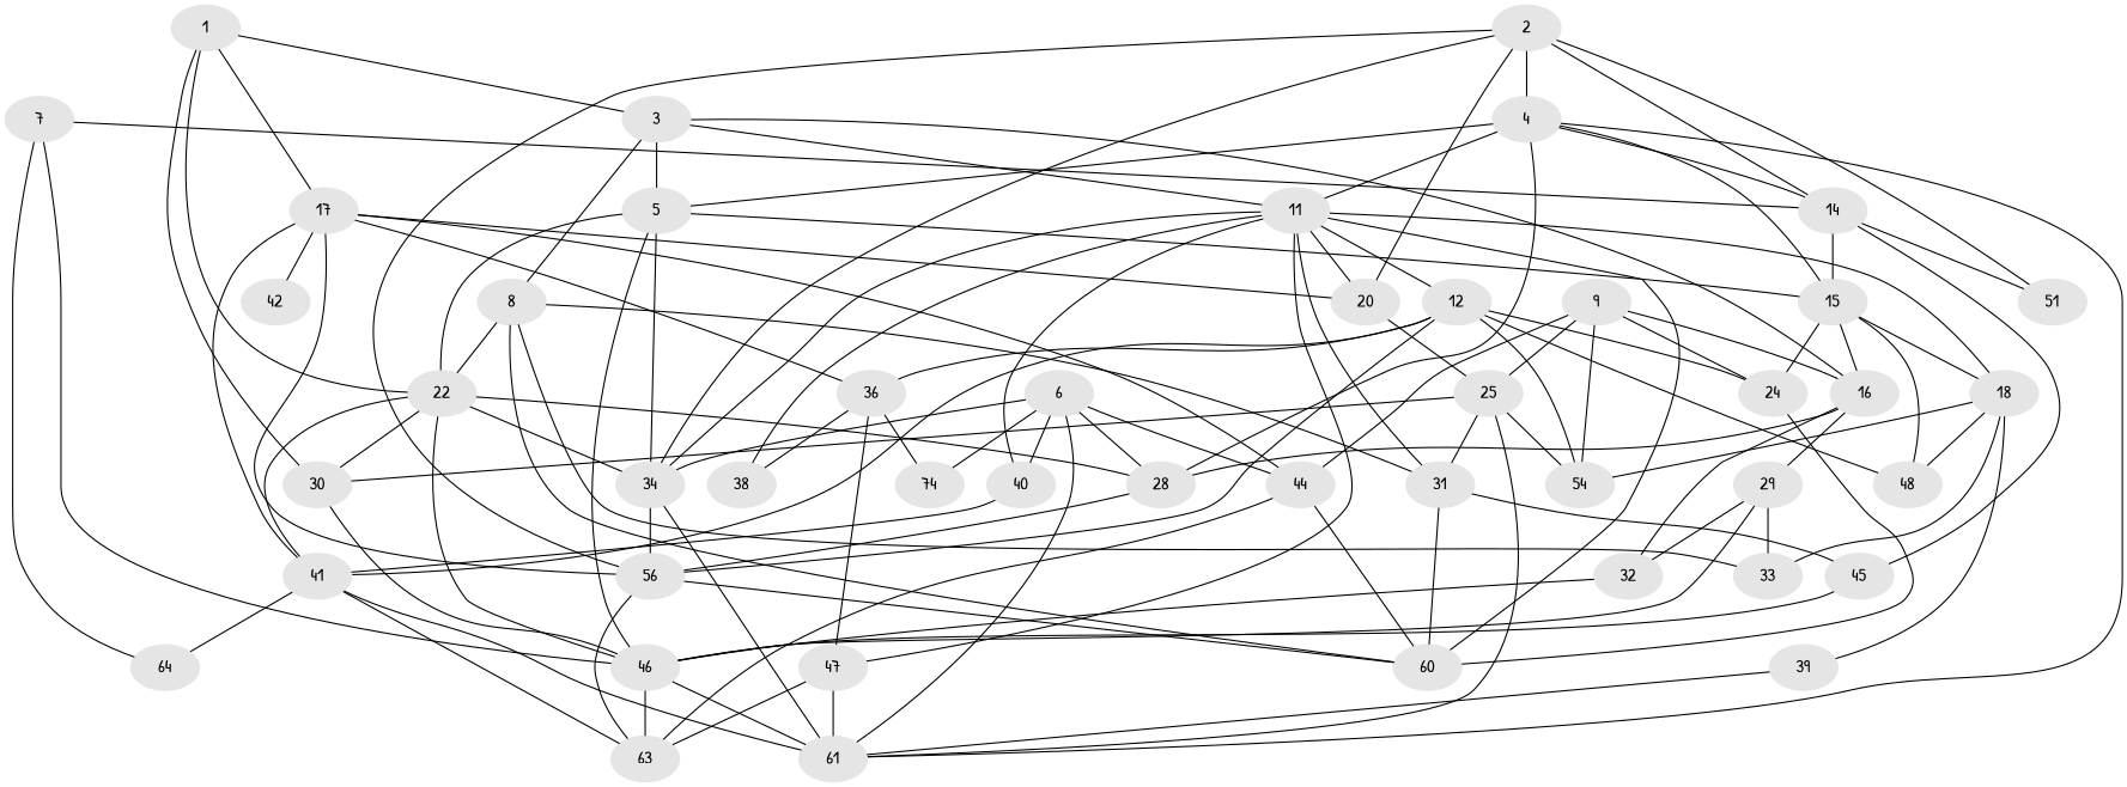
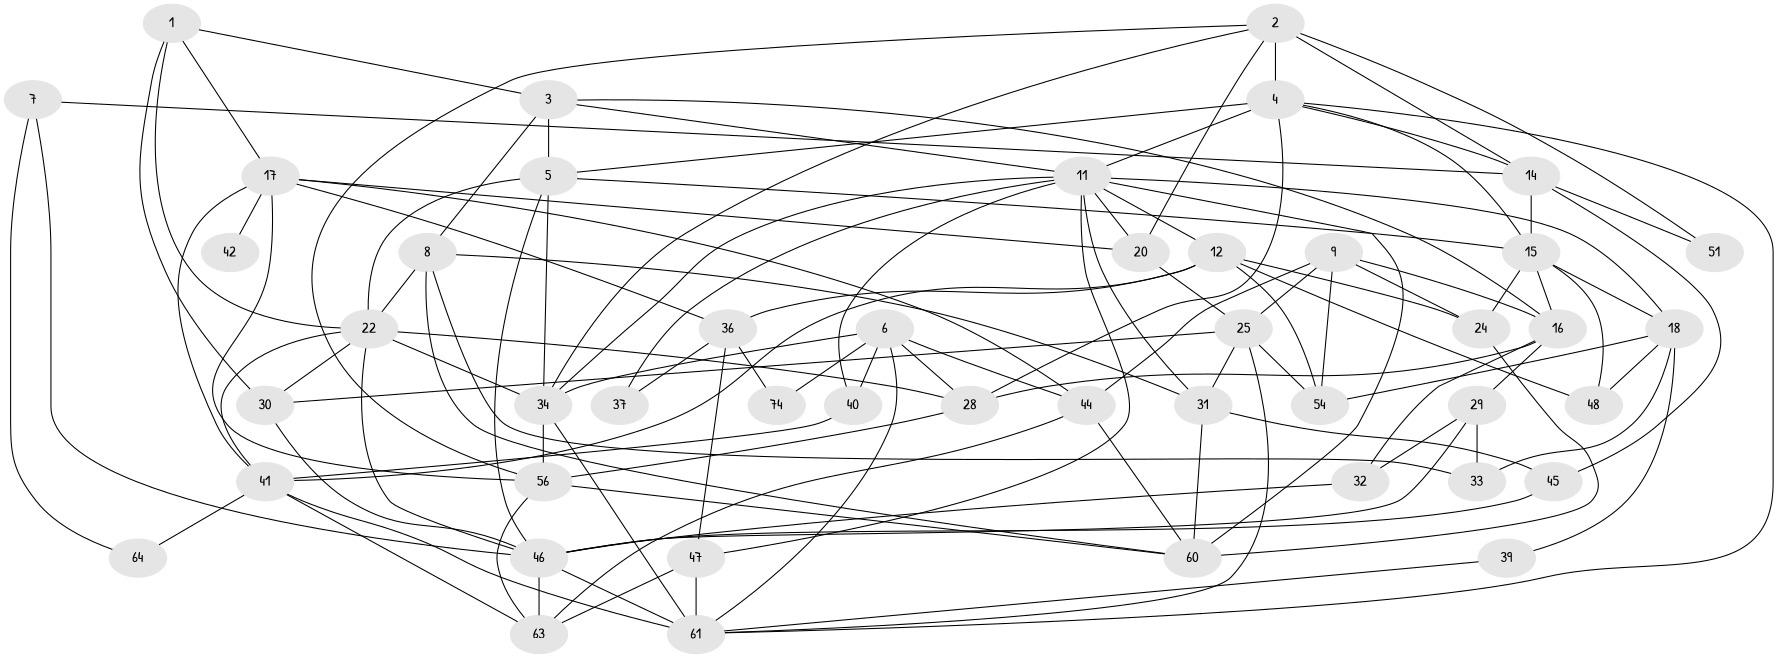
  graph {
    fontname="Patrick Hand"
    node [color=gray90 fontname="Patrick Hand" style=filled]
    edge [fontname="Patrick Hand"]
    1 [super="+73"]
    3 [super="+19"]
    17 [super="+59"]
    22 [super="+26"]
    30 [super="+75"]
    5 [super="+43"]
    8 [super="+13"]
    11 [super="+65"]
    16 [super="+69"]
    20 [super="+55"]
    56 [super="+57"]
    44 [super="+49"]
    36 [super="+76"]
    41 [super="+53"]
    42
    34 [super="+38"]
    28 [super="+52"]
    46 [super="+58"]
    2 [super="+50"]
    4 [super="+10"]
    14 [super="+21"]
    51
    15 [super="+23"]
    61 [super="+71"]
    45
    25 [super="+27"]
    60 [super="+70"]
    63 [super="+67"]
    31 [super="+72"]
    33
    40
    12 [super="+66"]
    18
-   37 [label=38]
+   37
    47
    29
    32
    24
    48 [super="+68"]
    6 [super="+35"]
    74
    7
    64
    9 [super="+62"]
    54
    39
    1 -- 3
    1 -- 17
    1 -- 22 [weight=2]
    1 -- 30
    3 -- 5
    3 -- 8
    3 -- 11
    3 -- 16
    17 -- 20
    17 -- 56
    17 -- 44
    17 -- 36 [weight=2]
    17 -- 41
    17 -- 42
    22 -- 30
    22 -- 41
    22 -- 34
    22 -- 28
    22 -- 46
    30 -- 46
    5 -- 22
    5 -- 34
    5 -- 46
    5 -- 15
    8 -- 22
    8 -- 60
    8 -- 31
    8 -- 33
    11 -- 20
    11 -- 34
    11 -- 60
    11 -- 31
    11 -- 40
    11 -- 12
    11 -- 18
    11 -- 37
    11 -- 47
    16 -- 28
    16 -- 29
    16 -- 32
    20 -- 25
    56 -- 60
    56 -- 63
    44 -- 60
    44 -- 63
    36 -- 37
    36 -- 47
    36 -- 74
    41 -- 61
    41 -- 63
    41 -- 64
    34 -- 56
    34 -- 61 [weight=2]
    28 -- 56
    46 -- 61
    46 -- 63
    2 -- 20
    2 -- 56
    2 -- 34
    2 -- 4 [weight=2]
    2 -- 14
    2 -- 51
    4 -- 5
    4 -- 11
    4 -- 28
    4 -- 14
    4 -- 15
    4 -- 61
    14 -- 51
    14 -- 15
    14 -- 45
    15 -- 16
    15 -- 18
    15 -- 24
    15 -- 48
    45 -- 46
    25 -- 30 [weight=2]
    25 -- 61
    25 -- 31
    25 -- 54
    31 -- 45
    31 -- 60
    40 -- 41
-   12 -- 56
    12 -- 36
    12 -- 41
    12 -- 24
    12 -- 48
    12 -- 54
    18 -- 33
    18 -- 48
    18 -- 54
    18 -- 39
    47 -- 61
    47 -- 63
    29 -- 46
    29 -- 33
    29 -- 32
    32 -- 46
    24 -- 60
    6 -- 44
    6 -- 34
    6 -- 28
    6 -- 61
    6 -- 40
    6 -- 74
    7 -- 46
    7 -- 14
    7 -- 64
    9 -- 16 [weight=2]
    9 -- 44
    9 -- 25
    9 -- 24
    9 -- 54
    39 -- 61
  }
